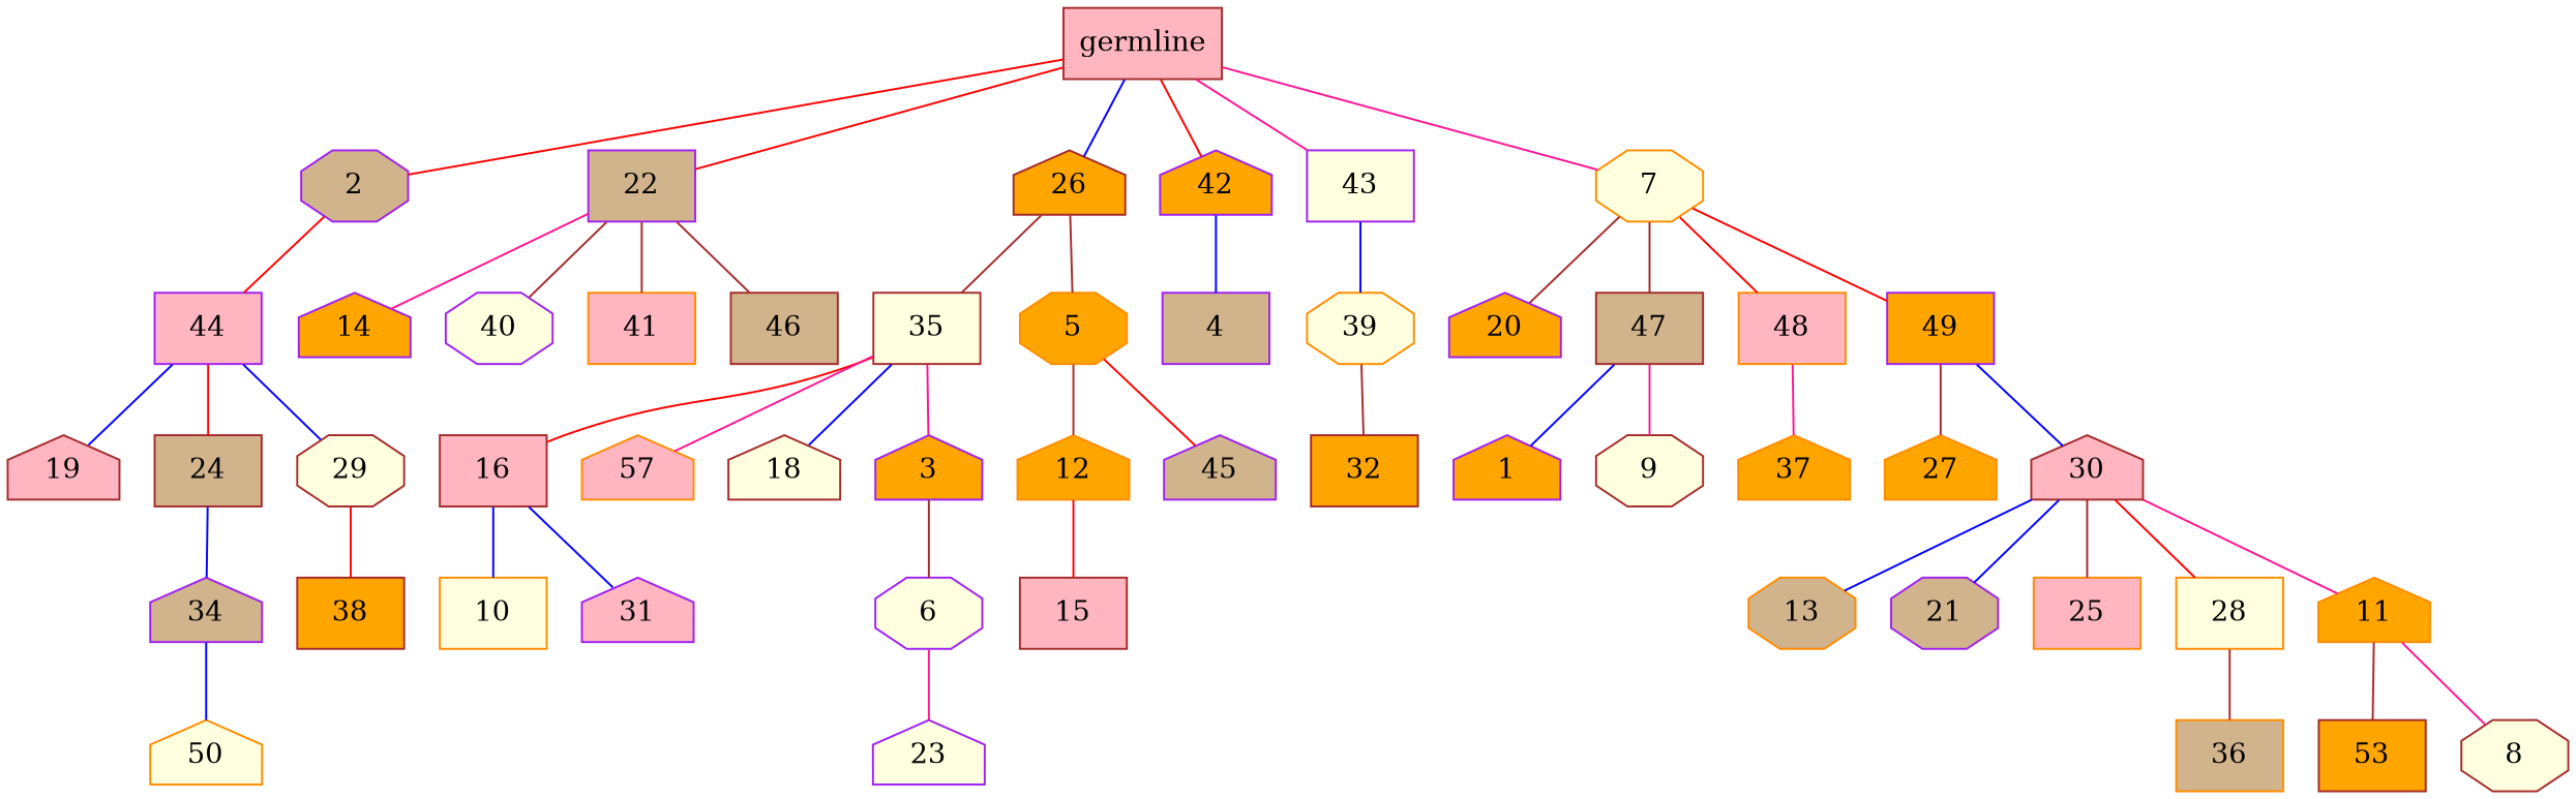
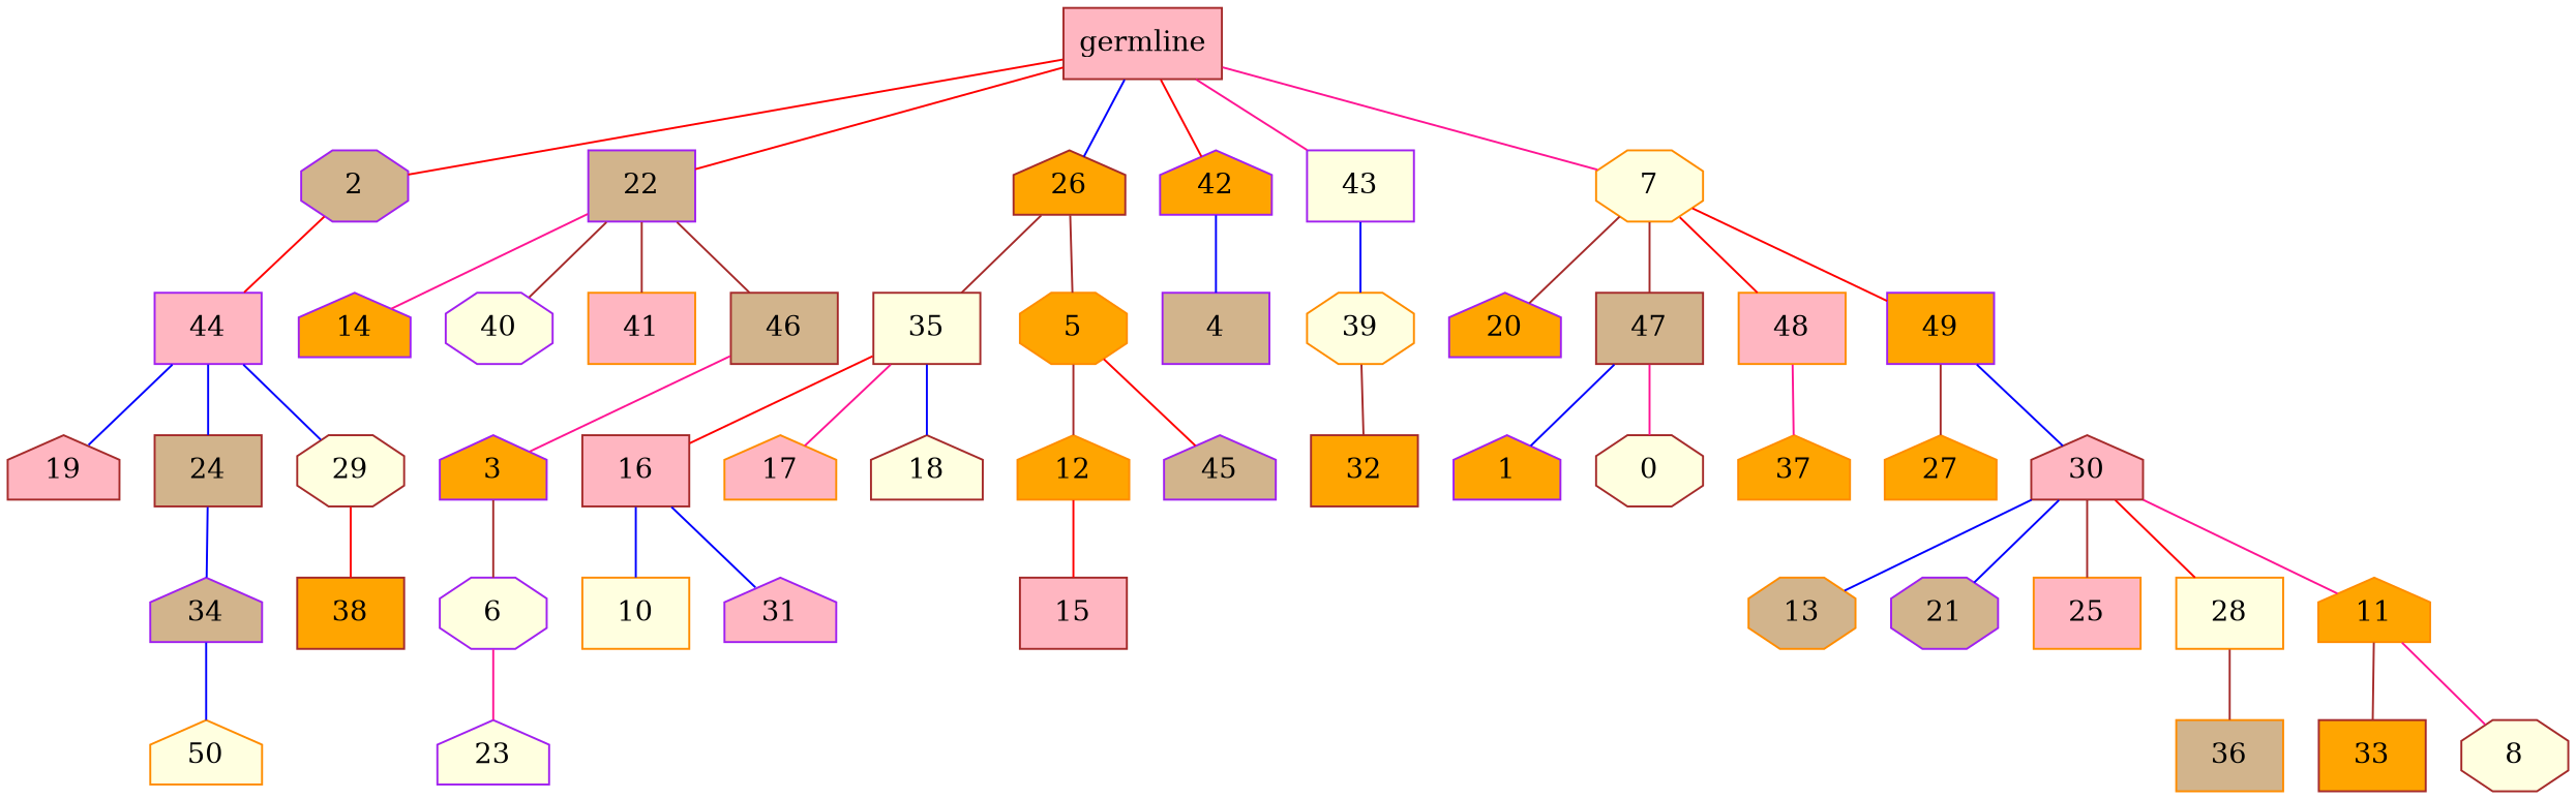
  graph {
    node [color=purple fillcolor=orange shape=box style=filled]
    edge [color=blue]
    n1 [color=brown fillcolor=lightpink label=germline]
    n2 [fillcolor=tan label=2 shape=octagon]
    n3 [fillcolor=tan label=22]
    n4 [color=brown label=26 shape=house]
    n5 [label=42 shape=house]
    n6 [fillcolor=lightyellow label=43]
    n7 [color=darkorange fillcolor=lightyellow label=7 shape=octagon]
    n8 [fillcolor=lightpink label=44]
    n9 [label=14 shape=house]
    n10 [fillcolor=lightyellow label=40 shape=octagon]
    n11 [color=darkorange fillcolor=lightpink label=41]
    n12 [color=brown fillcolor=tan label=46]
    n13 [color=brown fillcolor=lightyellow label=35]
    n14 [color=darkorange label=5 shape=octagon]
    n15 [fillcolor=tan label=4]
    n16 [color=darkorange fillcolor=lightyellow label=39 shape=octagon]
    n17 [label=20 shape=house]
    n18 [color=brown fillcolor=tan label=47]
    n19 [color=darkorange fillcolor=lightpink label=48]
    n20 [label=49]
    n21 [color=brown fillcolor=lightpink label=19 shape=house]
    n22 [color=brown fillcolor=tan label=24]
    n23 [color=brown fillcolor=lightyellow label=29 shape=octagon]
    n24 [fillcolor=tan label=34 shape=house]
    n25 [color=brown label=38]
    n26 [color=darkorange fillcolor=lightyellow label=50 shape=house]
    n27 [color=brown fillcolor=lightpink label=16]
-   n28 [color=darkorange fillcolor=lightpink label=57 shape=house]
+   n28 [color=darkorange fillcolor=lightpink label=17 shape=house]
    n29 [color=brown fillcolor=lightyellow label=18 shape=house]
    n30 [label=3 shape=house]
    n31 [color=darkorange label=12 shape=house]
    n32 [fillcolor=tan label=45 shape=house]
    n33 [color=darkorange fillcolor=lightyellow label=10]
    n34 [fillcolor=lightpink label=31 shape=house]
    n35 [fillcolor=lightyellow label=6 shape=octagon]
    n36 [fillcolor=lightyellow label=23 shape=house]
    n37 [color=brown fillcolor=lightpink label=15]
    n38 [color=brown label=32]
    n39 [label=1 shape=house]
-   n40 [color=brown fillcolor=lightyellow label=9 shape=octagon]
+   n40 [color=brown fillcolor=lightyellow label=0 shape=octagon]
    n41 [color=darkorange label=37 shape=house]
    n42 [color=darkorange label=27 shape=house]
    n43 [color=brown fillcolor=lightpink label=30 shape=house]
    n44 [color=darkorange fillcolor=tan label=13 shape=octagon]
    n45 [fillcolor=tan label=21 shape=octagon]
    n46 [color=darkorange fillcolor=lightpink label=25]
    n47 [color=darkorange fillcolor=lightyellow label=28]
    n48 [color=darkorange label=11 shape=house]
    n49 [color=darkorange fillcolor=tan label=36]
-   n50 [color=brown label=53]
+   n50 [color=brown label=33]
    n51 [color=brown fillcolor=lightyellow label=8 shape=octagon]
    n1 -- n2 [color=red]
    n1 -- n3 [color=red]
    n1 -- n4
    n1 -- n5 [color=red]
    n1 -- n6 [color=deeppink]
    n1 -- n7 [color=deeppink]
    n2 -- n8 [color=red]
    n3 -- n9 [color=deeppink]
    n3 -- n10 [color=brown]
    n3 -- n11 [color=brown]
    n3 -- n12 [color=brown]
    n4 -- n13 [color=brown]
    n4 -- n14 [color=brown]
    n5 -- n15
    n6 -- n16
    n7 -- n17 [color=brown]
    n7 -- n18 [color=brown]
    n7 -- n19 [color=red]
    n7 -- n20 [color=red]
    n8 -- n21
-   n8 -- n22 [color=red]
+   n8 -- n22
    n8 -- n23
    n13 -- n27 [color=red]
    n13 -- n28 [color=deeppink]
    n13 -- n29
-   n13 -- n30 [color=deeppink]
+   n12 -- n30 [color=deeppink]
    n14 -- n31 [color=brown]
    n14 -- n32 [color=red]
    n16 -- n38 [color=brown]
    n18 -- n39
    n18 -- n40 [color=deeppink]
    n19 -- n41 [color=deeppink]
    n20 -- n42 [color=brown]
    n20 -- n43
    n22 -- n24
    n23 -- n25 [color=red]
    n24 -- n26
    n27 -- n33
    n27 -- n34
    n30 -- n35 [color=brown]
    n31 -- n37 [color=red]
    n35 -- n36 [color=deeppink]
    n43 -- n44
    n43 -- n45
    n43 -- n46 [color=brown]
    n43 -- n47 [color=red]
    n43 -- n48 [color=deeppink]
    n47 -- n49 [color=brown]
    n48 -- n50 [color=brown]
    n48 -- n51 [color=deeppink]
  }
